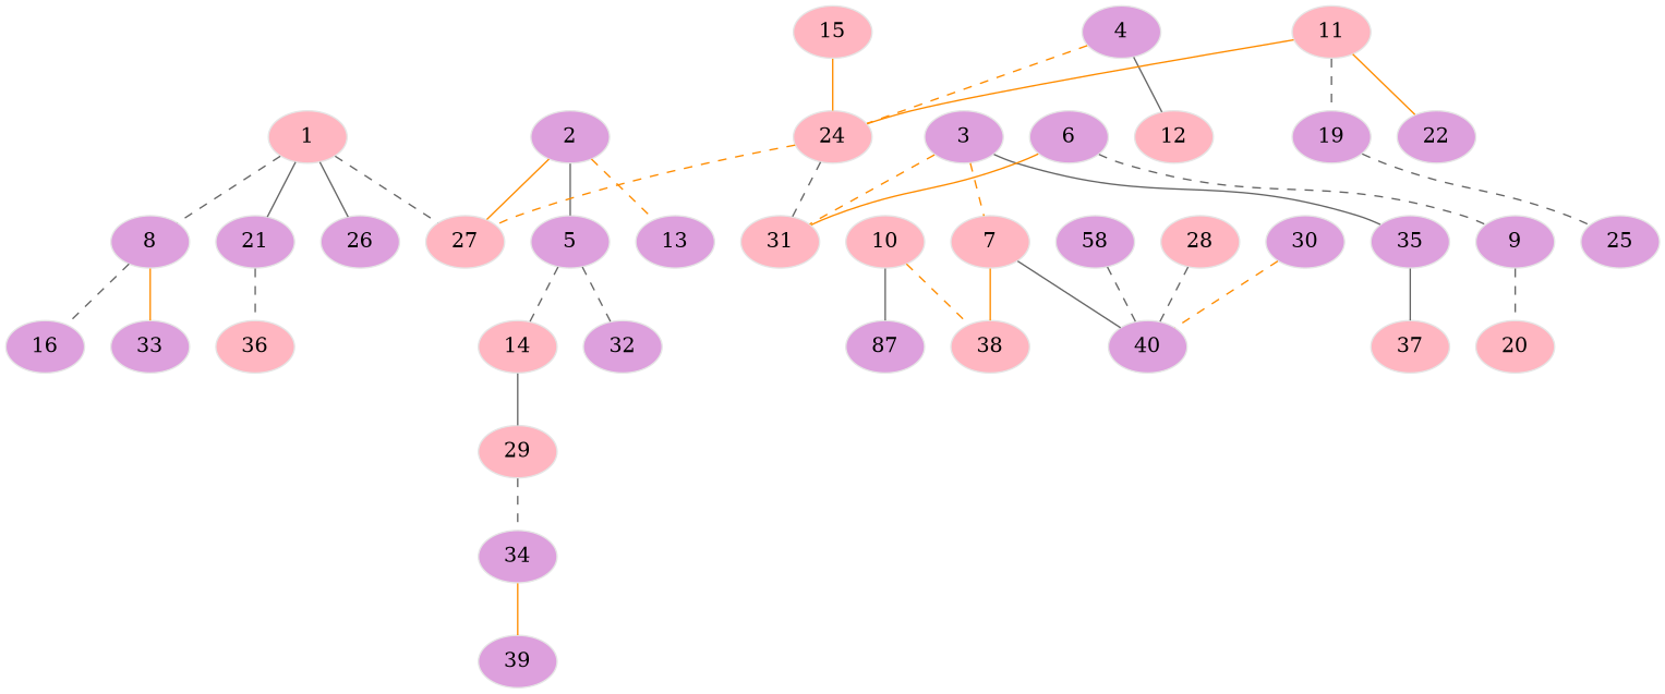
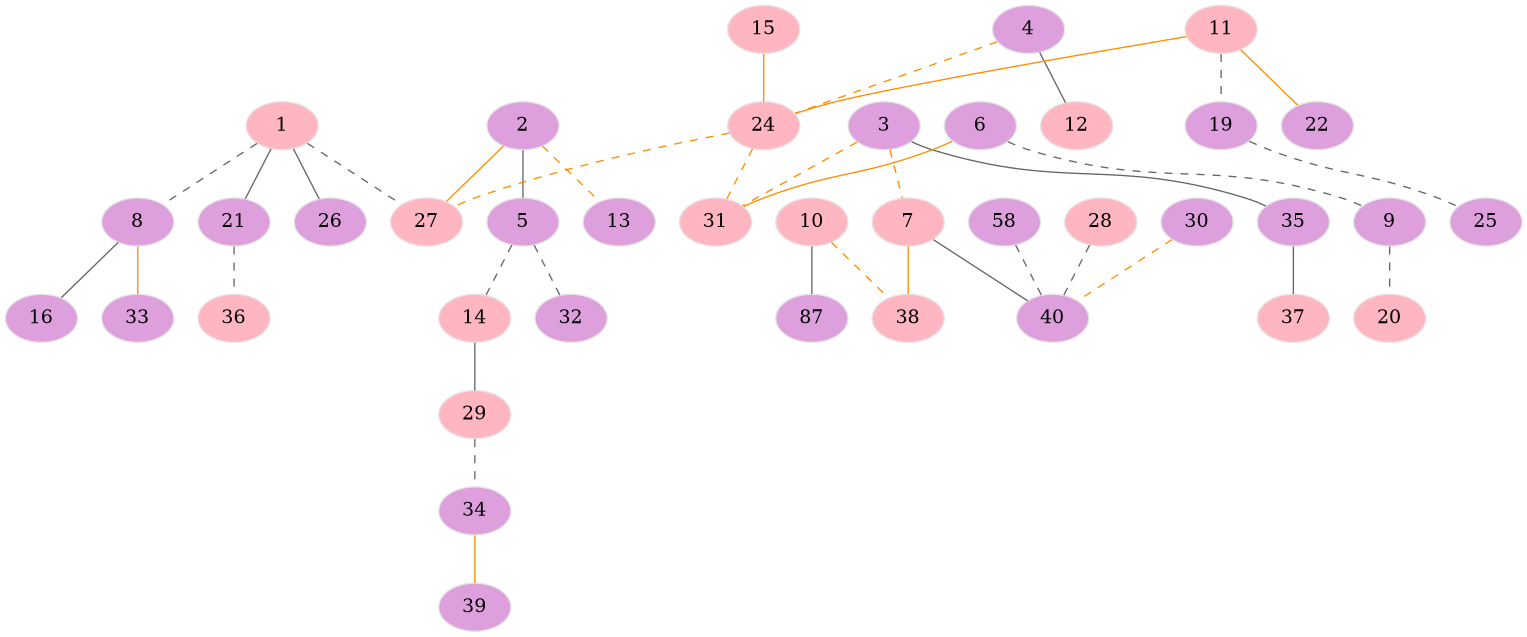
  graph {
    node [color=gray90 fillcolor=plum style=filled]
    edge [color=gray40 style=dashed weight=1.0]
    1 [fillcolor=lightpink]
    8
    21
    26
    27 [fillcolor=lightpink]
    16
    33
    36 [fillcolor=lightpink]
    2
    5
    13
    14 [fillcolor=lightpink]
    32
    7 [fillcolor=lightpink]
    3
    31 [fillcolor=lightpink]
    35
    38 [fillcolor=lightpink]
    40
    37 [fillcolor=lightpink]
    12 [fillcolor=lightpink]
    4
    24 [fillcolor=lightpink]
    29 [fillcolor=lightpink]
    6
    9
    20 [fillcolor=lightpink]
    10 [fillcolor=lightpink]
    n29 [label=87]
    11 [fillcolor=lightpink]
    19
    22
    25
    34
    15 [fillcolor=lightpink]
    n36 [label=58]
    28 [fillcolor=lightpink]
    39
    30
    1 -- 8
    1 -- 21 [style=solid]
    1 -- 26 [style=solid]
    1 -- 27
-   8 -- 16
+   8 -- 16 [style=solid]
    8 -- 33 [color=darkorange style=solid]
    21 -- 36
    2 -- 27 [color=darkorange style=solid]
    2 -- 5 [style=solid]
    2 -- 13 [color=darkorange]
    5 -- 14
    5 -- 32
    14 -- 29 [style=solid]
    7 -- 38 [color=darkorange style=solid]
    7 -- 40 [style=solid]
    3 -- 7 [color=darkorange]
    3 -- 31 [color=darkorange]
    3 -- 35 [style=solid]
    35 -- 37 [style=solid]
    4 -- 12 [style=solid]
    4 -- 24 [color=darkorange]
    24 -- 27 [color=darkorange]
-   24 -- 31
+   24 -- 31 [color=darkorange]
    29 -- 34
    6 -- 31 [color=darkorange style=solid]
    6 -- 9
    9 -- 20
    10 -- 38 [color=darkorange]
    10 -- n29 [style=solid]
    11 -- 24 [color=darkorange style=solid]
    11 -- 19
    11 -- 22 [color=darkorange style=solid]
    19 -- 25
    34 -- 39 [color=darkorange style=solid]
    15 -- 24 [color=darkorange style=solid]
    n36 -- 40
    28 -- 40
    30 -- 40 [color=darkorange]
  }
